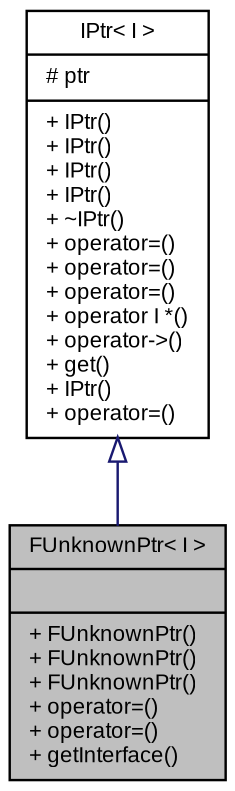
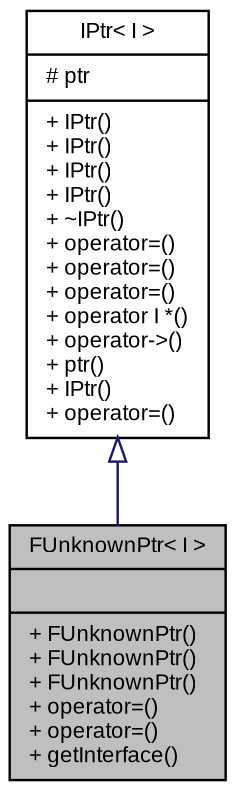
  digraph {
    node [color=black fontname=Arial fontsize=9 shape=record]
    n1 [fillcolor=grey75 fontcolor=black height=0.2 label="{FUnknownPtr\< I \>\n||+ FUnknownPtr()\l+ FUnknownPtr()\l+ FUnknownPtr()\l+ operator=()\l+ operator=()\l+ getInterface()\l}" style=filled width=0.4]
-   n2 [height=0.2 label="{IPtr\< I \>\n|# ptr\l|+ IPtr()\l+ IPtr()\l+ IPtr()\l+ IPtr()\l+ ~IPtr()\l+ operator=()\l+ operator=()\l+ operator=()\l+ operator I *()\l+ operator-\>()\l+ get()\l+ IPtr()\l+ operator=()\l}" width=0.4]
+   n2 [height=0.2 label="{IPtr\< I \>\n|# ptr\l|+ IPtr()\l+ IPtr()\l+ IPtr()\l+ IPtr()\l+ ~IPtr()\l+ operator=()\l+ operator=()\l+ operator=()\l+ operator I *()\l+ operator-\>()\l+ ptr()\l+ IPtr()\l+ operator=()\l}" width=0.4]
    n2 -> n1 [arrowtail=empty color=midnightblue dir=back fontname=Arial fontsize=9 labelfontname=Arial labelfontsize=9 style=solid]
  }
